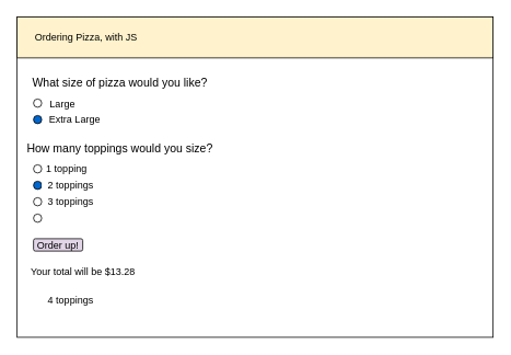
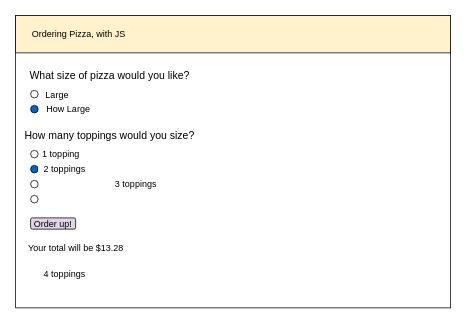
  <mxCell id="0" />
  <mxCell id="1" parent="0" />
  <mxCell id="2" value="" style="rounded=0;whiteSpace=wrap;html=1;" vertex="1" parent="1"><mxGeometry x="20" y="20" width="580" height="390" as="geometry" /></mxCell>
  <mxCell id="3" value="&amp;nbsp; &amp;nbsp; &amp;nbsp; Ordering Pizza, with JS" style="rounded=0;whiteSpace=wrap;html=1;align=left;fillColor=#fff2cc;" vertex="1" parent="1"><mxGeometry x="20" y="20" width="580" height="50" as="geometry" /></mxCell>
  <mxCell id="4" value="&lt;font style=&quot;font-size: 14px&quot;&gt;What size of pizza would you like?&lt;/font&gt;" style="text;html=1;align=center;verticalAlign=middle;resizable=0;points=[];autosize=1;strokeColor=none;fillColor=none;" vertex="1" parent="1"><mxGeometry x="30" y="90" width="230" height="20" as="geometry" /></mxCell>
  <mxCell id="5" value="" style="ellipse;whiteSpace=wrap;html=1;aspect=fixed;" vertex="1" parent="1"><mxGeometry x="40" y="120" width="10" height="10" as="geometry" /></mxCell>
  <mxCell id="6" value="" style="ellipse;whiteSpace=wrap;html=1;aspect=fixed;fillColor=#0066CC;" vertex="1" parent="1"><mxGeometry x="40" y="140" width="10" height="10" as="geometry" /></mxCell>
  <mxCell id="7" value="&lt;font style=&quot;font-size: 12px&quot;&gt;Large&lt;/font&gt;" style="text;html=1;align=center;verticalAlign=middle;resizable=0;points=[];autosize=1;strokeColor=none;fillColor=none;fontSize=14;" vertex="1" parent="1"><mxGeometry x="50" y="115" width="50" height="20" as="geometry" /></mxCell>
- <mxCell id="8" value="Extra Large" style="text;html=1;align=center;verticalAlign=middle;resizable=0;points=[];autosize=1;strokeColor=none;fillColor=none;fontSize=12;" vertex="1" parent="1"><mxGeometry x="50" y="135" width="80" height="20" as="geometry" /></mxCell>
+ <mxCell id="8" value="How Large" style="text;html=1;align=center;verticalAlign=middle;resizable=0;points=[];autosize=1;strokeColor=none;fillColor=none;fontSize=12;" vertex="1" parent="1"><mxGeometry x="50" y="135" width="80" height="20" as="geometry" /></mxCell>
  <mxCell id="9" value="&lt;font style=&quot;font-size: 14px&quot;&gt;How many toppings would you size?&lt;/font&gt;" style="text;html=1;align=center;verticalAlign=middle;resizable=0;points=[];autosize=1;strokeColor=none;fillColor=none;" vertex="1" parent="1"><mxGeometry x="25" y="170" width="240" height="20" as="geometry" /></mxCell>
  <mxCell id="10" value="" style="ellipse;whiteSpace=wrap;html=1;aspect=fixed;" vertex="1" parent="1"><mxGeometry x="40" y="200" width="10" height="10" as="geometry" /></mxCell>
  <mxCell id="11" value="" style="ellipse;whiteSpace=wrap;html=1;aspect=fixed;fillColor=#0066CC;" vertex="1" parent="1"><mxGeometry x="40" y="220" width="10" height="10" as="geometry" /></mxCell>
  <mxCell id="12" value="" style="ellipse;whiteSpace=wrap;html=1;aspect=fixed;" vertex="1" parent="1"><mxGeometry x="40" y="240" width="10" height="10" as="geometry" /></mxCell>
  <mxCell id="13" value="" style="ellipse;whiteSpace=wrap;html=1;aspect=fixed;" vertex="1" parent="1"><mxGeometry x="40" y="260" width="10" height="10" as="geometry" /></mxCell>
  <mxCell id="14" value="1 topping" style="text;html=1;align=center;verticalAlign=middle;resizable=0;points=[];autosize=1;strokeColor=none;fillColor=none;fontSize=12;" vertex="1" parent="1"><mxGeometry x="50" y="195" width="60" height="20" as="geometry" /></mxCell>
  <mxCell id="15" value="2 toppings" style="text;html=1;align=center;verticalAlign=middle;resizable=0;points=[];autosize=1;strokeColor=none;fillColor=default;fontSize=12;" vertex="1" parent="1"><mxGeometry x="50" y="215" width="70" height="20" as="geometry" /></mxCell>
- <mxCell id="16" value="3 toppings" style="text;html=1;align=center;verticalAlign=middle;resizable=0;points=[];autosize=1;strokeColor=none;fillColor=none;fontSize=12;" vertex="1" parent="1"><mxGeometry x="50" y="235" width="70" height="20" as="geometry" /></mxCell>
+ <mxCell id="16" value="3 toppings" style="text;html=1;align=center;verticalAlign=middle;resizable=0;points=[];autosize=1;strokeColor=none;fillColor=none;fontSize=12;" vertex="1" parent="1"><mxGeometry x="145" y="235" width="70" height="20" as="geometry" /></mxCell>
  <mxCell id="17" value="4 toppings" style="text;html=1;align=center;verticalAlign=middle;resizable=0;points=[];autosize=1;strokeColor=none;fillColor=none;fontSize=12;" vertex="1" parent="1"><mxGeometry x="50" y="355" width="70" height="20" as="geometry" /></mxCell>
  <mxCell id="18" value="Order up!" style="rounded=1;whiteSpace=wrap;html=1;fontSize=12;fillColor=#e1d5e7;" vertex="1" parent="1"><mxGeometry x="40" y="290" width="60" height="15" as="geometry" /></mxCell>
  <mxCell id="19" value="Your total will be $13.28" style="text;html=1;align=center;verticalAlign=middle;resizable=0;points=[];autosize=1;strokeColor=none;fillColor=none;fontSize=12;" vertex="1" parent="1"><mxGeometry x="30" y="320" width="140" height="20" as="geometry" /></mxCell>
